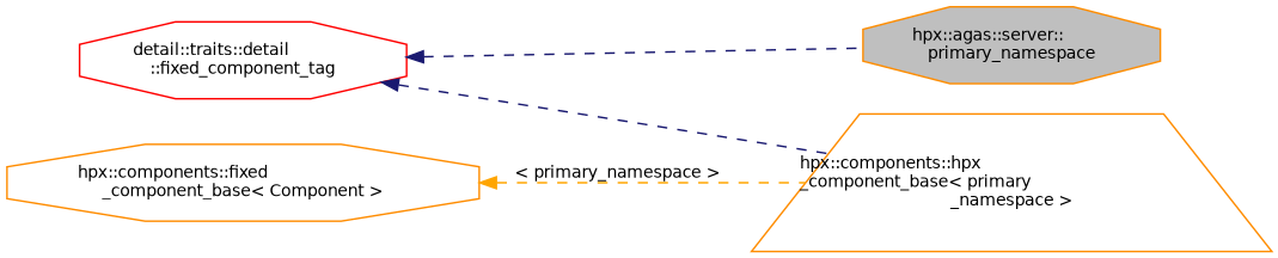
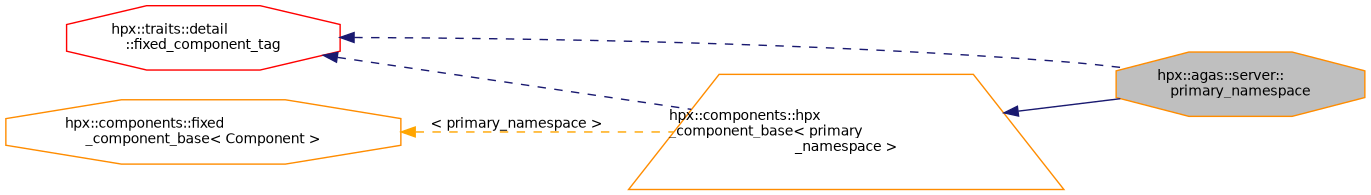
  digraph {
    rankdir=LR
    node [color=darkorange fillcolor=white fontname=Helvetica fontsize=10 shape=octagon style=filled]
    edge [color=midnightblue dir=back fontname=Helvetica fontsize=10 labelfontname=Helvetica labelfontsize=10 style=dashed]
    n1 [fillcolor=grey75 fontcolor=black height=0.2 label="hpx::agas::server::\lprimary_namespace" width=0.4]
    n2 [height=0.2 label="hpx::components::hpx\l_component_base\< primary\l_namespace \>" shape=trapezium width=0.4]
-   n3 [color=red height=0.2 label="detail::traits::detail\l::fixed_component_tag" width=0.4]
+   n3 [color=red height=0.2 label="hpx::traits::detail\l::fixed_component_tag" width=0.4]
    n4 [height=0.2 label="hpx::components::fixed\l_component_base\< Component \>" width=0.4]
+   n2 -> n1 [style=solid]
    n3 -> n1
    n3 -> n2
    n4 -> n2 [color=orange label=" \< primary_namespace \>"]
  }
